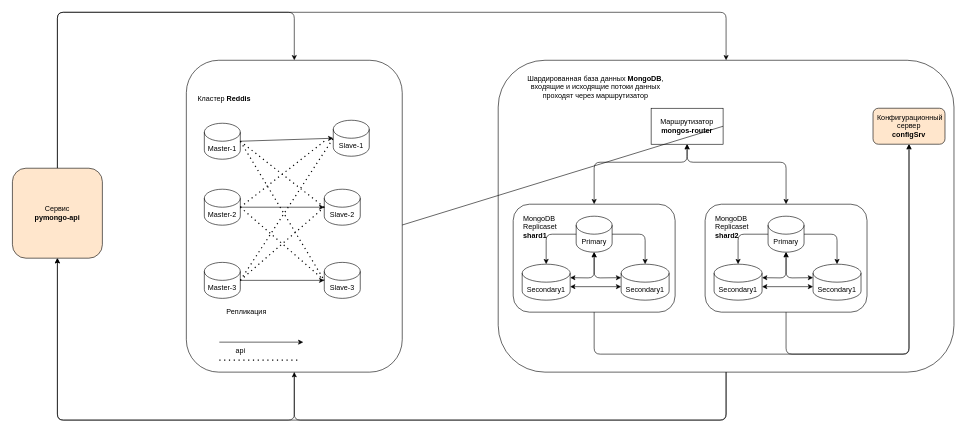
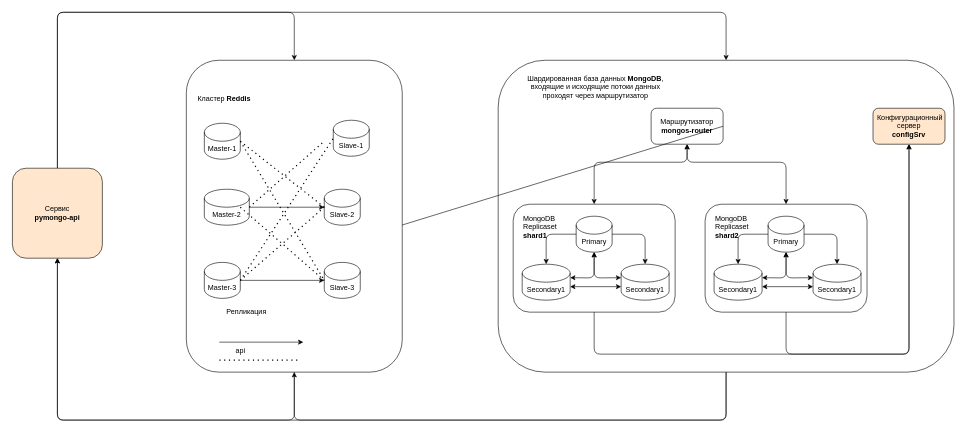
  <mxCell id="0" />
  <mxCell id="1" parent="0" />
  <mxCell id="2" style="edgeStyle=none;html=1;exitX=0.5;exitY=0;exitDx=0;exitDy=0;entryX=0.5;entryY=0;entryDx=0;entryDy=0;startArrow=none;startFill=0;endArrow=classic;endFill=1;" edge="1" parent="1" source="4" target="42"><mxGeometry relative="1" as="geometry"><Array as="points"><mxPoint x="95" y="20" /><mxPoint x="490" y="20" /></Array></mxGeometry></mxCell>
  <mxCell id="3" style="edgeStyle=none;html=1;exitX=0.5;exitY=0;exitDx=0;exitDy=0;entryX=0.5;entryY=0;entryDx=0;entryDy=0;startArrow=none;startFill=0;endArrow=classic;endFill=1;" edge="1" parent="1" source="4" target="7"><mxGeometry relative="1" as="geometry"><Array as="points"><mxPoint x="95" y="20" /><mxPoint x="1210" y="20" /></Array></mxGeometry></mxCell>
  <mxCell id="4" value="Сервис&lt;br&gt;&lt;b&gt;pymongo-api&lt;/b&gt;" style="rounded=1;whiteSpace=wrap;html=1;fillColor=#ffe6cc;" vertex="1" parent="1"><mxGeometry x="20" y="280" width="150" height="150" as="geometry" /></mxCell>
  <mxCell id="5" style="edgeStyle=none;html=1;exitX=0.5;exitY=1;exitDx=0;exitDy=0;startArrow=none;startFill=0;endArrow=classic;endFill=1;entryX=0.5;entryY=1;entryDx=0;entryDy=0;" edge="1" parent="1" source="42" target="4"><mxGeometry relative="1" as="geometry"><mxPoint x="140" y="460" as="targetPoint" /><Array as="points"><mxPoint x="490" y="700" /><mxPoint x="95" y="700" /></Array></mxGeometry></mxCell>
  <mxCell id="6" value="" style="group" vertex="1" connectable="0" parent="1"><mxGeometry x="830" y="100" width="760" height="520" as="geometry" /></mxCell>
  <mxCell id="7" value="" style="rounded=1;whiteSpace=wrap;html=1;align=left;" vertex="1" parent="6"><mxGeometry width="760" height="520" as="geometry" /></mxCell>
  <mxCell id="8" value="Шардированная база данных &lt;b&gt;MongoDB&lt;/b&gt;, входящие и исходящие потоки данных проходят через маршрутизатор" style="text;html=1;strokeColor=none;fillColor=none;align=center;verticalAlign=middle;whiteSpace=wrap;rounded=0;" vertex="1" parent="6"><mxGeometry x="35" y="20" width="255" height="50" as="geometry" /></mxCell>
  <mxCell id="9" value="" style="group" vertex="1" connectable="0" parent="6"><mxGeometry x="25" y="80" width="720" height="410" as="geometry" /></mxCell>
- <mxCell id="10" value="Маршрутизатор&lt;br&gt;&lt;b&gt;mongos-router&lt;/b&gt;" style="whiteSpace=wrap;html=1;rounded=0;" vertex="1" parent="9"><mxGeometry x="230" width="120" height="60" as="geometry" /></mxCell>
+ <mxCell id="10" value="Маршрутизатор&lt;br&gt;&lt;b&gt;mongos-router&lt;/b&gt;" style="rounded=1;whiteSpace=wrap;html=1;" vertex="1" parent="9"><mxGeometry x="230" width="120" height="60" as="geometry" /></mxCell>
  <mxCell id="11" value="&amp;nbsp;Конфигурационный сервер&lt;br&gt;&lt;b&gt;configSrv&lt;/b&gt;" style="rounded=1;whiteSpace=wrap;html=1;fillColor=#ffe6cc;" vertex="1" parent="9"><mxGeometry x="600" width="120" height="60" as="geometry" /></mxCell>
  <mxCell id="12" style="edgeStyle=none;html=1;exitX=1;exitY=0.5;exitDx=0;exitDy=0;startArrow=none;startFill=0;" edge="1" parent="9" source="10" target="50"><mxGeometry relative="1" as="geometry" /></mxCell>
  <mxCell id="13" value="" style="group" vertex="1" connectable="0" parent="9"><mxGeometry y="160" width="270" height="180" as="geometry" /></mxCell>
  <mxCell id="14" value="" style="rounded=1;whiteSpace=wrap;html=1;" vertex="1" parent="13"><mxGeometry width="270" height="180" as="geometry" /></mxCell>
  <mxCell id="15" value="Primary" style="shape=cylinder3;whiteSpace=wrap;html=1;boundedLbl=1;backgroundOutline=1;size=15;" vertex="1" parent="13"><mxGeometry x="105" y="20" width="60" height="60" as="geometry" /></mxCell>
  <mxCell id="16" value="&lt;span style=&quot;border-color: var(--border-color); color: rgb(0, 0, 0); font-family: Helvetica; font-size: 12px; font-style: normal; font-variant-ligatures: normal; font-variant-caps: normal; letter-spacing: normal; orphans: 2; text-align: center; text-indent: 0px; text-transform: none; widows: 2; word-spacing: 0px; -webkit-text-stroke-width: 0px; background-color: rgb(251, 251, 251); text-decoration-thickness: initial; text-decoration-style: initial; text-decoration-color: initial;&quot;&gt;&lt;span style=&quot;font-weight: 400;&quot;&gt;MongoDB&lt;br&gt;&lt;/span&gt;Replicaset&lt;br&gt;&lt;b&gt;shard1&lt;/b&gt;&lt;/span&gt;" style="text;whiteSpace=wrap;html=1;" vertex="1" parent="13"><mxGeometry x="15" y="10" width="70" height="40" as="geometry" /></mxCell>
  <mxCell id="17" style="edgeStyle=none;html=1;exitX=1;exitY=0;exitDx=0;exitDy=22.5;exitPerimeter=0;entryX=0.5;entryY=1;entryDx=0;entryDy=0;entryPerimeter=0;startArrow=classic;startFill=1;" edge="1" parent="13" source="18" target="15"><mxGeometry relative="1" as="geometry"><Array as="points"><mxPoint x="135" y="123" /></Array></mxGeometry></mxCell>
  <mxCell id="18" value="Secondary1" style="shape=cylinder3;whiteSpace=wrap;html=1;boundedLbl=1;backgroundOutline=1;size=15;" vertex="1" parent="13"><mxGeometry x="15" y="100" width="80" height="60" as="geometry" /></mxCell>
  <mxCell id="19" style="edgeStyle=none;html=1;exitX=0;exitY=0.5;exitDx=0;exitDy=0;exitPerimeter=0;entryX=0.5;entryY=0;entryDx=0;entryDy=0;entryPerimeter=0;startArrow=none;startFill=0;" edge="1" parent="13" source="15" target="18"><mxGeometry relative="1" as="geometry"><Array as="points"><mxPoint x="55" y="50" /></Array></mxGeometry></mxCell>
  <mxCell id="20" style="edgeStyle=none;html=1;exitX=0;exitY=0;exitDx=0;exitDy=22.5;exitPerimeter=0;startArrow=classic;startFill=1;" edge="1" parent="13" source="21" target="15"><mxGeometry relative="1" as="geometry"><Array as="points"><mxPoint x="135" y="123" /></Array></mxGeometry></mxCell>
  <mxCell id="21" value="Secondary1" style="shape=cylinder3;whiteSpace=wrap;html=1;boundedLbl=1;backgroundOutline=1;size=15;" vertex="1" parent="13"><mxGeometry x="180" y="100" width="80" height="60" as="geometry" /></mxCell>
  <mxCell id="22" style="edgeStyle=none;html=1;exitX=1;exitY=0.5;exitDx=0;exitDy=0;exitPerimeter=0;entryX=0.5;entryY=0;entryDx=0;entryDy=0;entryPerimeter=0;startArrow=none;startFill=0;" edge="1" parent="13" source="15" target="21"><mxGeometry relative="1" as="geometry"><Array as="points"><mxPoint x="220" y="50" /></Array></mxGeometry></mxCell>
  <mxCell id="23" style="edgeStyle=none;html=1;exitX=1;exitY=0;exitDx=0;exitDy=37.5;exitPerimeter=0;entryX=0;entryY=0;entryDx=0;entryDy=37.5;entryPerimeter=0;startArrow=classic;startFill=1;" edge="1" parent="13" source="18" target="21"><mxGeometry relative="1" as="geometry" /></mxCell>
  <mxCell id="24" style="edgeStyle=none;html=1;exitX=0.5;exitY=1;exitDx=0;exitDy=0;entryX=0.5;entryY=0;entryDx=0;entryDy=0;startArrow=classic;startFill=1;" edge="1" parent="9" source="10" target="14"><mxGeometry relative="1" as="geometry"><mxPoint x="100" y="120" as="targetPoint" /><Array as="points"><mxPoint x="290" y="90" /><mxPoint x="135" y="90" /></Array></mxGeometry></mxCell>
  <mxCell id="25" value="" style="group" vertex="1" connectable="0" parent="9"><mxGeometry x="320" y="160" width="270" height="180" as="geometry" /></mxCell>
  <mxCell id="26" value="" style="rounded=1;whiteSpace=wrap;html=1;" vertex="1" parent="25"><mxGeometry width="270" height="180" as="geometry" /></mxCell>
  <mxCell id="27" value="Primary" style="shape=cylinder3;whiteSpace=wrap;html=1;boundedLbl=1;backgroundOutline=1;size=15;" vertex="1" parent="25"><mxGeometry x="105" y="20" width="60" height="60" as="geometry" /></mxCell>
  <mxCell id="28" value="&lt;b style=&quot;border-color: var(--border-color); color: rgb(0, 0, 0); font-family: Helvetica; font-size: 12px; font-style: normal; font-variant-ligatures: normal; font-variant-caps: normal; letter-spacing: normal; orphans: 2; text-align: center; text-indent: 0px; text-transform: none; widows: 2; word-spacing: 0px; -webkit-text-stroke-width: 0px; background-color: rgb(251, 251, 251); text-decoration-thickness: initial; text-decoration-style: initial; text-decoration-color: initial;&quot;&gt;&lt;span style=&quot;font-weight: 400;&quot;&gt;MongoDB Replicaset&lt;/span&gt;&lt;br&gt;shard2&lt;br&gt;&lt;/b&gt;" style="text;whiteSpace=wrap;html=1;" vertex="1" parent="25"><mxGeometry x="15" y="10" width="70" height="40" as="geometry" /></mxCell>
  <mxCell id="29" style="edgeStyle=none;html=1;exitX=1;exitY=0;exitDx=0;exitDy=22.5;exitPerimeter=0;entryX=0.5;entryY=1;entryDx=0;entryDy=0;entryPerimeter=0;startArrow=classic;startFill=1;" edge="1" parent="25" source="30" target="27"><mxGeometry relative="1" as="geometry"><Array as="points"><mxPoint x="135" y="123" /></Array></mxGeometry></mxCell>
  <mxCell id="30" value="Secondary1" style="shape=cylinder3;whiteSpace=wrap;html=1;boundedLbl=1;backgroundOutline=1;size=15;" vertex="1" parent="25"><mxGeometry x="15" y="100" width="80" height="60" as="geometry" /></mxCell>
  <mxCell id="31" style="edgeStyle=none;html=1;exitX=0;exitY=0.5;exitDx=0;exitDy=0;exitPerimeter=0;entryX=0.5;entryY=0;entryDx=0;entryDy=0;entryPerimeter=0;startArrow=none;startFill=0;" edge="1" parent="25" source="27" target="30"><mxGeometry relative="1" as="geometry"><Array as="points"><mxPoint x="55" y="50" /></Array></mxGeometry></mxCell>
  <mxCell id="32" style="edgeStyle=none;html=1;exitX=0;exitY=0;exitDx=0;exitDy=22.5;exitPerimeter=0;startArrow=classic;startFill=1;" edge="1" parent="25" source="33" target="27"><mxGeometry relative="1" as="geometry"><Array as="points"><mxPoint x="135" y="123" /></Array></mxGeometry></mxCell>
  <mxCell id="33" value="Secondary1" style="shape=cylinder3;whiteSpace=wrap;html=1;boundedLbl=1;backgroundOutline=1;size=15;" vertex="1" parent="25"><mxGeometry x="180" y="100" width="80" height="60" as="geometry" /></mxCell>
  <mxCell id="34" style="edgeStyle=none;html=1;exitX=1;exitY=0.5;exitDx=0;exitDy=0;exitPerimeter=0;entryX=0.5;entryY=0;entryDx=0;entryDy=0;entryPerimeter=0;startArrow=none;startFill=0;" edge="1" parent="25" source="27" target="33"><mxGeometry relative="1" as="geometry"><Array as="points"><mxPoint x="220" y="50" /></Array></mxGeometry></mxCell>
  <mxCell id="35" style="edgeStyle=none;html=1;exitX=1;exitY=0;exitDx=0;exitDy=37.5;exitPerimeter=0;entryX=0;entryY=0;entryDx=0;entryDy=37.5;entryPerimeter=0;startArrow=classic;startFill=1;" edge="1" parent="25" source="30" target="33"><mxGeometry relative="1" as="geometry" /></mxCell>
  <mxCell id="36" style="edgeStyle=none;html=1;exitX=0.5;exitY=1;exitDx=0;exitDy=0;entryX=0.5;entryY=1;entryDx=0;entryDy=0;startArrow=none;startFill=0;" edge="1" parent="9" source="26" target="11"><mxGeometry relative="1" as="geometry"><Array as="points"><mxPoint x="455" y="410" /><mxPoint x="660" y="410" /></Array></mxGeometry></mxCell>
  <mxCell id="37" style="edgeStyle=none;html=1;exitX=0.5;exitY=1;exitDx=0;exitDy=0;entryX=0.5;entryY=0;entryDx=0;entryDy=0;startArrow=classic;startFill=1;" edge="1" parent="9" source="10" target="26"><mxGeometry relative="1" as="geometry"><mxPoint x="220" y="120" as="targetPoint" /><Array as="points"><mxPoint x="290" y="90" /><mxPoint x="455" y="90" /></Array></mxGeometry></mxCell>
  <mxCell id="38" style="edgeStyle=none;html=1;exitX=0.5;exitY=1;exitDx=0;exitDy=0;entryX=0.5;entryY=1;entryDx=0;entryDy=0;startArrow=none;startFill=0;" edge="1" parent="9" source="14" target="11"><mxGeometry relative="1" as="geometry"><Array as="points"><mxPoint x="135" y="410" /><mxPoint x="660" y="410" /></Array></mxGeometry></mxCell>
  <mxCell id="39" style="edgeStyle=none;html=1;exitX=0.5;exitY=1;exitDx=0;exitDy=0;entryX=0.5;entryY=1;entryDx=0;entryDy=0;startArrow=none;startFill=0;endArrow=classic;endFill=1;" edge="1" parent="1" source="7" target="4"><mxGeometry relative="1" as="geometry"><Array as="points"><mxPoint x="1210" y="700" /><mxPoint x="95" y="700" /></Array></mxGeometry></mxCell>
  <mxCell id="40" style="edgeStyle=none;html=1;exitX=0.5;exitY=1;exitDx=0;exitDy=0;entryX=0.5;entryY=1;entryDx=0;entryDy=0;startArrow=none;startFill=0;endArrow=classic;endFill=1;" edge="1" parent="1" source="7" target="42"><mxGeometry relative="1" as="geometry"><Array as="points"><mxPoint x="1210" y="700" /><mxPoint x="490" y="700" /></Array></mxGeometry></mxCell>
  <mxCell id="41" value="" style="group" vertex="1" connectable="0" parent="1"><mxGeometry x="310" y="100" width="360" height="520" as="geometry" /></mxCell>
  <mxCell id="42" value="" style="rounded=1;whiteSpace=wrap;html=1;" vertex="1" parent="41"><mxGeometry width="360" height="520" as="geometry" /></mxCell>
  <mxCell id="43" value="Кластер &lt;b&gt;Reddis&lt;/b&gt;&amp;nbsp;" style="text;html=1;strokeColor=none;fillColor=none;align=center;verticalAlign=middle;whiteSpace=wrap;rounded=0;" vertex="1" parent="41"><mxGeometry x="10" y="50" width="110" height="30" as="geometry" /></mxCell>
  <mxCell id="44" value="Master-1" style="shape=cylinder3;whiteSpace=wrap;html=1;boundedLbl=1;backgroundOutline=1;size=15;" vertex="1" parent="41"><mxGeometry x="30" y="105" width="60" height="60" as="geometry" /></mxCell>
  <mxCell id="45" value="Slave-1" style="shape=cylinder3;whiteSpace=wrap;html=1;boundedLbl=1;backgroundOutline=1;size=15;" vertex="1" parent="41"><mxGeometry x="245" y="100" width="60" height="60" as="geometry" /></mxCell>
- <mxCell id="46" style="edgeStyle=none;html=1;exitX=1;exitY=0.5;exitDx=0;exitDy=0;exitPerimeter=0;entryX=0;entryY=0.5;entryDx=0;entryDy=0;entryPerimeter=0;startArrow=none;startFill=0;" edge="1" parent="41" source="44" target="45"><mxGeometry relative="1" as="geometry" /></mxCell>
- <mxCell id="47" value="Master-2" style="shape=cylinder3;whiteSpace=wrap;html=1;boundedLbl=1;backgroundOutline=1;size=15;" vertex="1" parent="41"><mxGeometry x="30" y="215" width="60" height="60" as="geometry" /></mxCell>
+ <mxCell id="47" value="Master-2" style="shape=cylinder3;whiteSpace=wrap;html=1;boundedLbl=1;backgroundOutline=1;size=15;" vertex="1" parent="41"><mxGeometry x="30" y="215" width="75" height="60" as="geometry" /></mxCell>
  <mxCell id="48" value="Slave-2" style="shape=cylinder3;whiteSpace=wrap;html=1;boundedLbl=1;backgroundOutline=1;size=15;" vertex="1" parent="41"><mxGeometry x="230" y="215" width="60" height="60" as="geometry" /></mxCell>
  <mxCell id="49" style="edgeStyle=none;html=1;exitX=1;exitY=0.5;exitDx=0;exitDy=0;exitPerimeter=0;entryX=0;entryY=0.5;entryDx=0;entryDy=0;entryPerimeter=0;startArrow=none;startFill=0;" edge="1" parent="41" source="47" target="48"><mxGeometry relative="1" as="geometry" /></mxCell>
  <mxCell id="50" value="Master-3" style="shape=cylinder3;whiteSpace=wrap;html=1;boundedLbl=1;backgroundOutline=1;size=15;" vertex="1" parent="41"><mxGeometry x="30" y="337" width="60" height="60" as="geometry" /></mxCell>
  <mxCell id="51" value="Slave-3" style="shape=cylinder3;whiteSpace=wrap;html=1;boundedLbl=1;backgroundOutline=1;size=15;" vertex="1" parent="41"><mxGeometry x="230" y="337" width="60" height="60" as="geometry" /></mxCell>
  <mxCell id="52" value="" style="endArrow=none;dashed=1;html=1;dashPattern=1 3;strokeWidth=2;exitX=1;exitY=0.5;exitDx=0;exitDy=0;exitPerimeter=0;entryX=0;entryY=0.5;entryDx=0;entryDy=0;entryPerimeter=0;endFill=0;" edge="1" parent="41" source="50" target="48"><mxGeometry width="50" height="50" relative="1" as="geometry"><mxPoint x="140" y="355" as="sourcePoint" /><mxPoint x="190" y="305" as="targetPoint" /></mxGeometry></mxCell>
  <mxCell id="53" value="" style="endArrow=none;dashed=1;html=1;dashPattern=1 3;strokeWidth=2;exitX=1;exitY=0.5;exitDx=0;exitDy=0;exitPerimeter=0;entryX=0;entryY=0.5;entryDx=0;entryDy=0;entryPerimeter=0;endFill=0;" edge="1" parent="41" source="50" target="45"><mxGeometry width="50" height="50" relative="1" as="geometry"><mxPoint x="100" y="377" as="sourcePoint" /><mxPoint x="240.0" y="255" as="targetPoint" /></mxGeometry></mxCell>
  <mxCell id="54" value="" style="endArrow=none;dashed=1;html=1;dashPattern=1 3;strokeWidth=2;exitX=1;exitY=0.5;exitDx=0;exitDy=0;exitPerimeter=0;endFill=0;" edge="1" parent="41" source="47"><mxGeometry width="50" height="50" relative="1" as="geometry"><mxPoint x="100" y="377.0" as="sourcePoint" /><mxPoint x="230" y="135" as="targetPoint" /></mxGeometry></mxCell>
  <mxCell id="55" value="" style="endArrow=none;dashed=1;html=1;dashPattern=1 3;strokeWidth=2;endFill=0;entryX=0;entryY=0.5;entryDx=0;entryDy=0;entryPerimeter=0;" edge="1" parent="41" target="51"><mxGeometry width="50" height="50" relative="1" as="geometry"><mxPoint x="90" y="245" as="sourcePoint" /><mxPoint x="240" y="145" as="targetPoint" /></mxGeometry></mxCell>
  <mxCell id="56" value="" style="endArrow=none;dashed=1;html=1;dashPattern=1 3;strokeWidth=2;exitX=1;exitY=0.5;exitDx=0;exitDy=0;exitPerimeter=0;endFill=0;" edge="1" parent="41" source="44"><mxGeometry width="50" height="50" relative="1" as="geometry"><mxPoint x="100" y="255" as="sourcePoint" /><mxPoint x="230" y="245" as="targetPoint" /></mxGeometry></mxCell>
  <mxCell id="57" style="edgeStyle=none;html=1;exitX=1;exitY=0.5;exitDx=0;exitDy=0;exitPerimeter=0;entryX=0;entryY=0.5;entryDx=0;entryDy=0;entryPerimeter=0;startArrow=none;startFill=0;" edge="1" parent="41" source="50" target="51"><mxGeometry relative="1" as="geometry" /></mxCell>
  <mxCell id="58" value="" style="endArrow=none;dashed=1;html=1;dashPattern=1 3;strokeWidth=2;exitX=1;exitY=0.5;exitDx=0;exitDy=0;exitPerimeter=0;endFill=0;entryX=0;entryY=0.5;entryDx=0;entryDy=0;entryPerimeter=0;" edge="1" parent="41" source="44" target="51"><mxGeometry width="50" height="50" relative="1" as="geometry"><mxPoint x="100" y="145" as="sourcePoint" /><mxPoint x="240" y="255" as="targetPoint" /></mxGeometry></mxCell>
  <mxCell id="59" style="edgeStyle=none;html=1;exitX=1;exitY=0.5;exitDx=0;exitDy=0;exitPerimeter=0;entryX=0;entryY=0.5;entryDx=0;entryDy=0;entryPerimeter=0;startArrow=none;startFill=0;" edge="1" parent="41"><mxGeometry relative="1" as="geometry"><mxPoint x="55.0" y="470" as="sourcePoint" /><mxPoint x="195.0" y="470" as="targetPoint" /></mxGeometry></mxCell>
  <mxCell id="60" value="" style="endArrow=none;dashed=1;html=1;dashPattern=1 3;strokeWidth=2;endFill=0;" edge="1" parent="41"><mxGeometry width="50" height="50" relative="1" as="geometry"><mxPoint x="55" y="500" as="sourcePoint" /><mxPoint x="185" y="500" as="targetPoint" /></mxGeometry></mxCell>
  <mxCell id="61" value="Репликация" style="text;html=1;align=center;verticalAlign=middle;resizable=0;points=[];autosize=1;strokeColor=none;fillColor=none;" vertex="1" parent="41"><mxGeometry x="55" y="405" width="90" height="30" as="geometry" /></mxCell>
  <mxCell id="62" value="api" style="text;html=1;align=center;verticalAlign=middle;resizable=0;points=[];autosize=1;strokeColor=none;fillColor=none;" vertex="1" parent="41"><mxGeometry x="60" y="470" width="60" height="30" as="geometry" /></mxCell>
